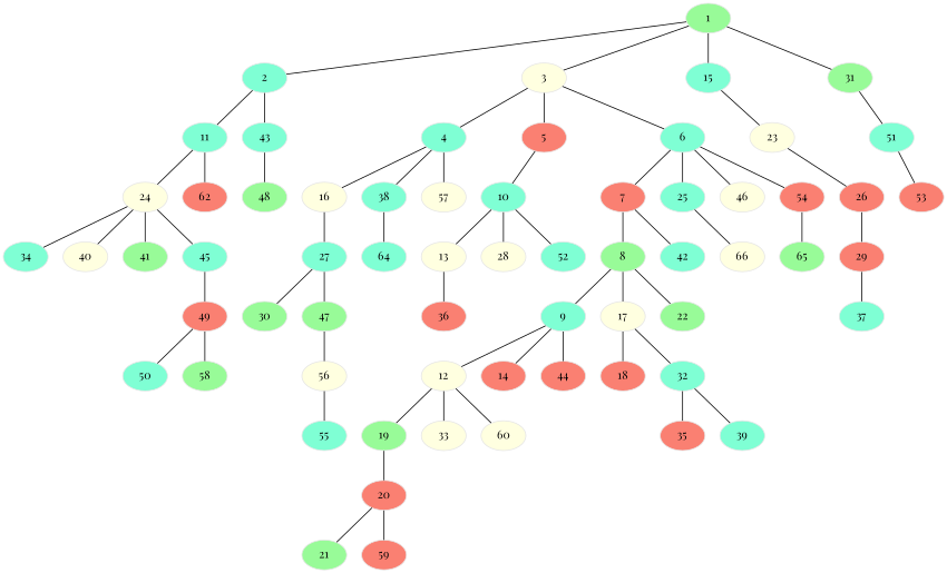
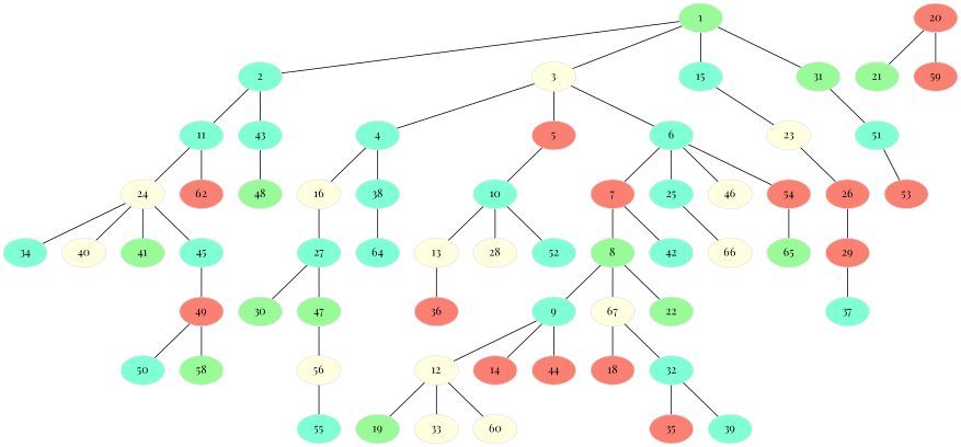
  graph {
    fontname="Playfair Display"
    node [color=gray90 fillcolor=aquamarine fontname="Playfair Display" style=filled]
    edge [fontname="Playfair Display" weight=1.0]
    1 [fillcolor=palegreen]
    2
    3 [fillcolor=lightyellow]
    15
    31 [fillcolor=palegreen]
    11
    43
    4
    5 [fillcolor=salmon]
    6
    23 [fillcolor=lightyellow]
    51
    24 [fillcolor=lightyellow]
    62 [fillcolor=salmon]
    48 [fillcolor=palegreen]
    16 [fillcolor=lightyellow]
    38
-   57 [fillcolor=lightyellow]
    10
    7 [fillcolor=salmon]
    25
    46 [fillcolor=lightyellow]
    54 [fillcolor=salmon]
    27
    64
    13 [fillcolor=lightyellow]
    28 [fillcolor=lightyellow]
    52
    8 [fillcolor=palegreen]
    42
    66 [fillcolor=lightyellow]
    65 [fillcolor=palegreen]
    9
-   17 [fillcolor=lightyellow]
+   17 [fillcolor=lightyellow label=67]
    22 [fillcolor=palegreen]
    12 [fillcolor=lightyellow]
    14 [fillcolor=salmon]
    44 [fillcolor=salmon]
    18 [fillcolor=salmon]
    32
    19 [fillcolor=palegreen]
    33 [fillcolor=lightyellow]
    60 [fillcolor=lightyellow]
    36 [fillcolor=salmon]
    34
    40 [fillcolor=lightyellow]
    41 [fillcolor=palegreen]
    45
    20 [fillcolor=salmon]
    26 [fillcolor=salmon]
    30 [fillcolor=palegreen]
    47 [fillcolor=palegreen]
    35 [fillcolor=salmon]
    39
    21 [fillcolor=palegreen]
    59 [fillcolor=salmon]
    29 [fillcolor=salmon]
    49 [fillcolor=salmon]
    37
    56 [fillcolor=lightyellow]
    53 [fillcolor=salmon]
    50
    58 [fillcolor=palegreen]
    55
    1 -- 2
    1 -- 3
    1 -- 15 [weight=4.0]
    1 -- 31
    2 -- 11
    2 -- 43
    3 -- 4
    3 -- 5 [weight=3.0]
    3 -- 6
    15 -- 23
    31 -- 51
    11 -- 24
    11 -- 62
    43 -- 48
    4 -- 16
    4 -- 38
-   4 -- 57 [weight=2.0]
    5 -- 10
    6 -- 7
    6 -- 25
    6 -- 46
    6 -- 54
    23 -- 26
    51 -- 53
    24 -- 34
    24 -- 40
    24 -- 41 [weight=3.0]
    24 -- 45
    16 -- 27
    38 -- 64
    10 -- 13
    10 -- 28 [weight=2.0]
    10 -- 52
    7 -- 8
    7 -- 42
    25 -- 66
    54 -- 65
    27 -- 30
    27 -- 47
    13 -- 36 [weight=2.0]
    8 -- 9
    8 -- 17
    8 -- 22
    9 -- 12
    9 -- 14
    9 -- 44 [weight=2.0]
    17 -- 18
    17 -- 32
    12 -- 19
    12 -- 33 [weight=4.0]
    12 -- 60
    32 -- 35 [weight=2.0]
    32 -- 39
-   19 -- 20
    45 -- 49
    20 -- 21
    20 -- 59 [weight=2.0]
    26 -- 29
    47 -- 56
    29 -- 37
    49 -- 50
    49 -- 58 [weight=2.0]
    56 -- 55
  }
